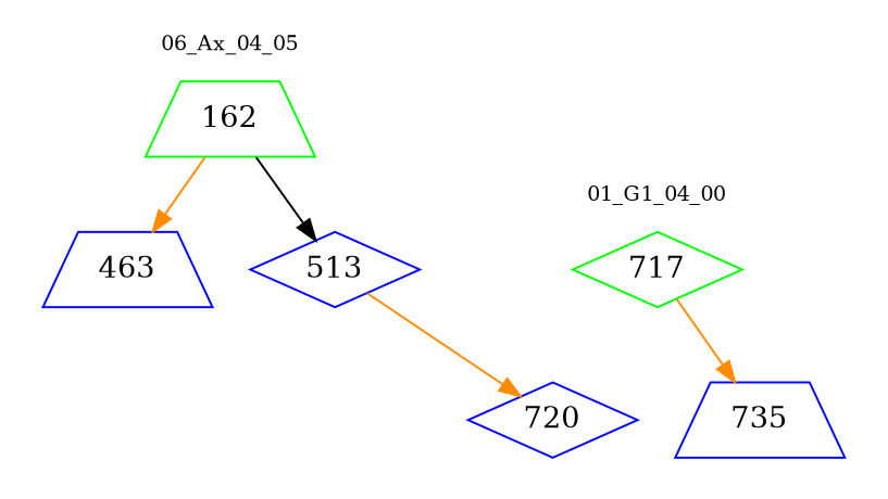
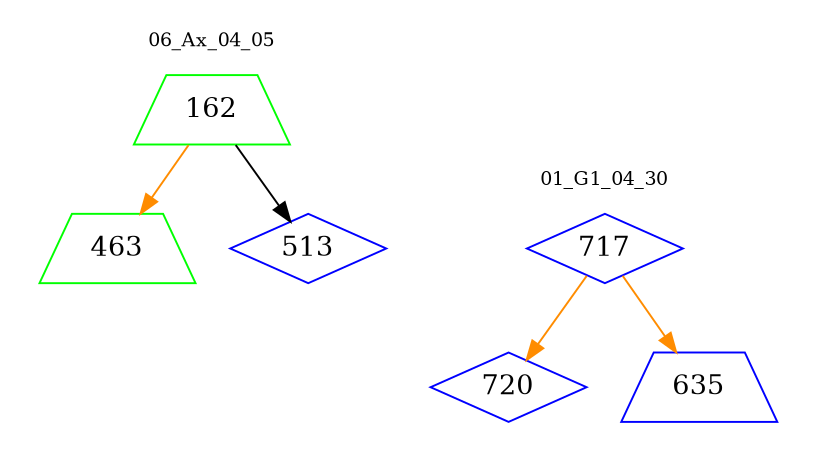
  digraph {
    fontname="DejaVu Serif"
    node [color=blue fontname="DejaVu Serif" shape=trapezium]
    edge [color=darkorange fontname="DejaVu Serif"]
    n1 [color=green label=162]
-   n2 [label=463]
+   n2 [color=green label=463]
    n3 [label=513 shape=diamond]
-   n4 [color=green label=717 shape=diamond]
+   n4 [label=717 shape=diamond]
    n5 [label=720 shape=diamond]
-   n6 [label=735]
+   n6 [label=635]
    subgraph cluster_1 {
      color=white
      fontsize=10
      label="06_Ax_04_05"
      n1
      n2
      n3
    }
    subgraph cluster_2 {
      color=white
      fontsize=10
-     label="01_G1_04_00"
+     label="01_G1_04_30"
      n4
      n5
      n6
    }
    n1 -> n2
    n1 -> n3 [color=black]
-   n3 -> n5
+   n4 -> n5
    n4 -> n6
  }
